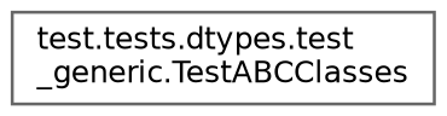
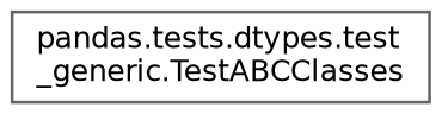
  digraph {
    rankdir=LR
-   n1 [color=grey40 fillcolor=white fontname=Helvetica fontsize=10 height=0.2 label="test.tests.dtypes.test\l_generic.TestABCClasses" shape=box style=filled width=0.4]
+   n1 [color=grey40 fillcolor=white fontname=Helvetica fontsize=10 height=0.2 label="pandas.tests.dtypes.test\l_generic.TestABCClasses" shape=box style=filled width=0.4]
  }
